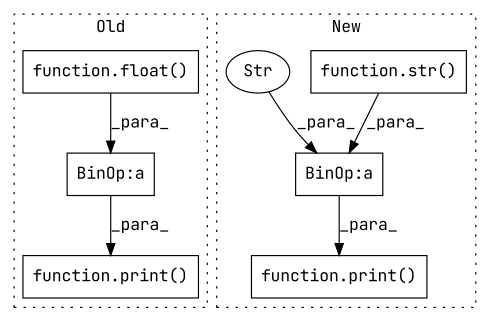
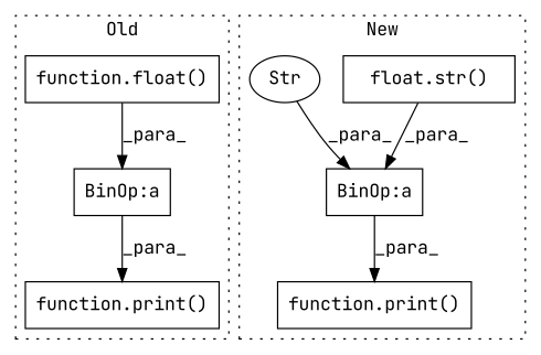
  digraph {
    fontname="JetBrains Mono"
    node [a=75 l="6,1" shape=box fontname="JetBrains Mono"]
    edge [fontname="JetBrains Mono"]
    n1 [label="function.float()" s="3322,3335"]
    n2 [a=82 l=1 label="BinOp:a" s=3336]
    n3 [label="function.print()" s="3315,3343"]
-   n4 [l="4,1" label="function.str()" s="4810,4851"]
+   n4 [l="4,1" label="float.str()" s="4810,4851"]
    n5 [a=82 l=1 label="BinOp:a" s=4809]
    n6 [a=66 l=13 label=Str s=4796 shape=ellipse]
    n7 [label="function.print()" s="4790,4919"]
    subgraph cluster_1 {
      label=Old
      style=dotted
      n1
      n2
      n3
    }
    subgraph cluster_2 {
      label=New
      style=dotted
      n4
      n5
      n6
      n7
    }
    n1 -> n2 [label=_para_]
    n2 -> n3 [label=_para_]
    n4 -> n5 [label=_para_]
    n5 -> n7 [label=_para_]
    n6 -> n5 [label=_para_]
  }
